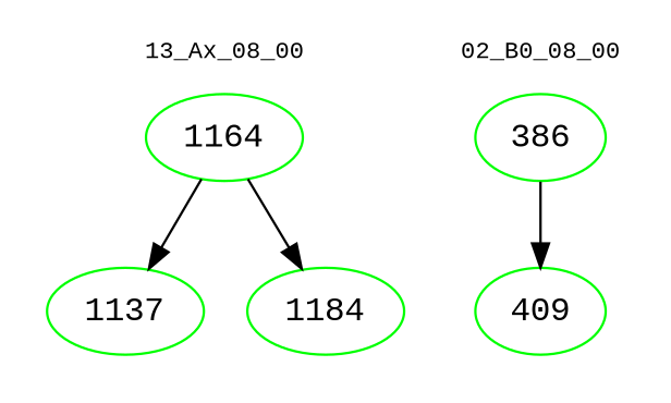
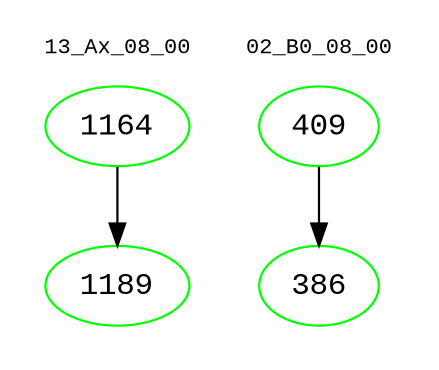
  digraph {
    fontname="Liberation Mono"
    node [color=green fontname="Liberation Mono"]
    edge [color=black fontname="Liberation Mono"]
    n1 [label=1164]
-   n2 [label=1137]
-   n3 [label=1184]
+   n3 [label=1189]
    n4 [label=409]
    n5 [label=386]
    subgraph cluster_1 {
      color=white
      fontsize=10
      label="13_Ax_08_00"
      n1
-     n2
      n3
    }
    subgraph cluster_2 {
      color=white
      fontsize=10
      label="02_B0_08_00"
      n4
      n5
    }
-   n1 -> n2
    n1 -> n3
-   n5 -> n4
+   n4 -> n5
  }
